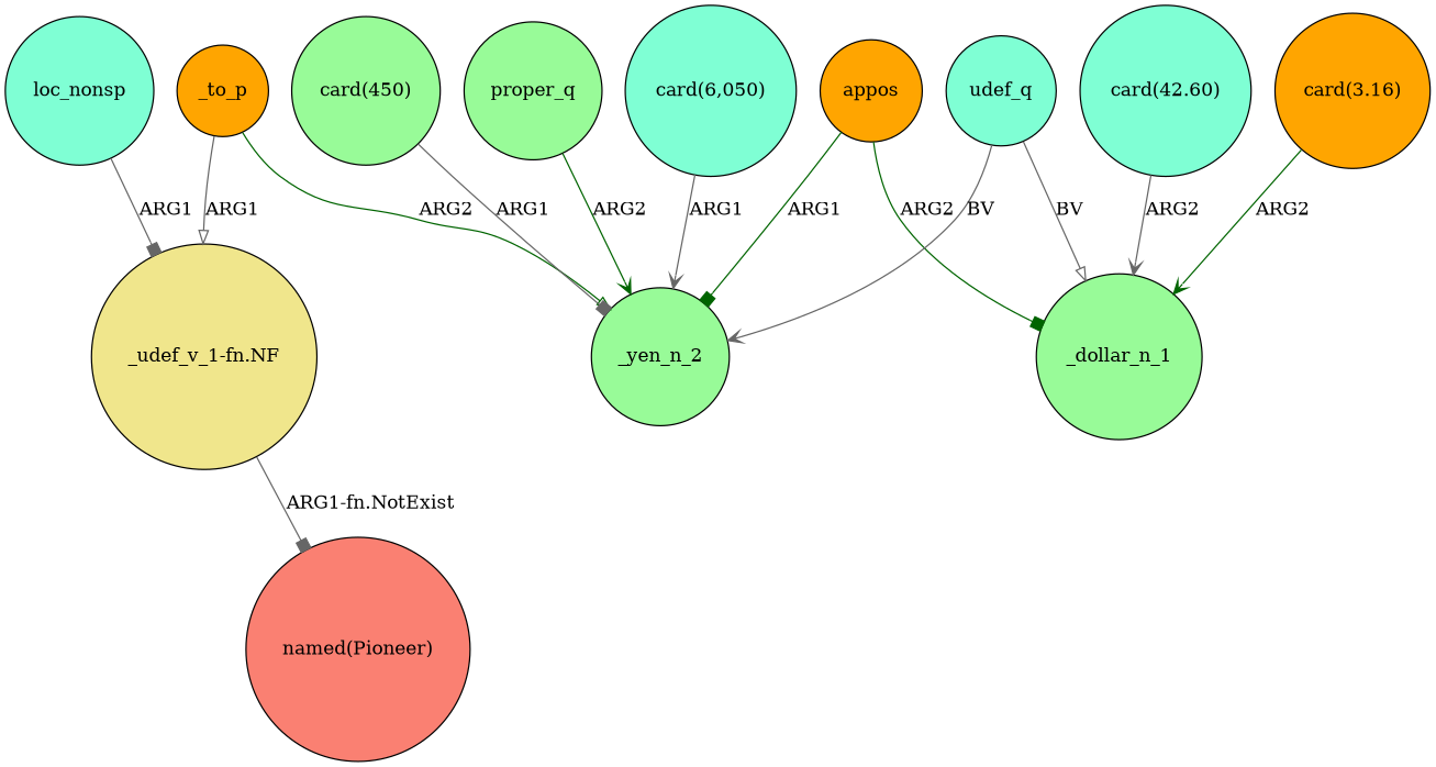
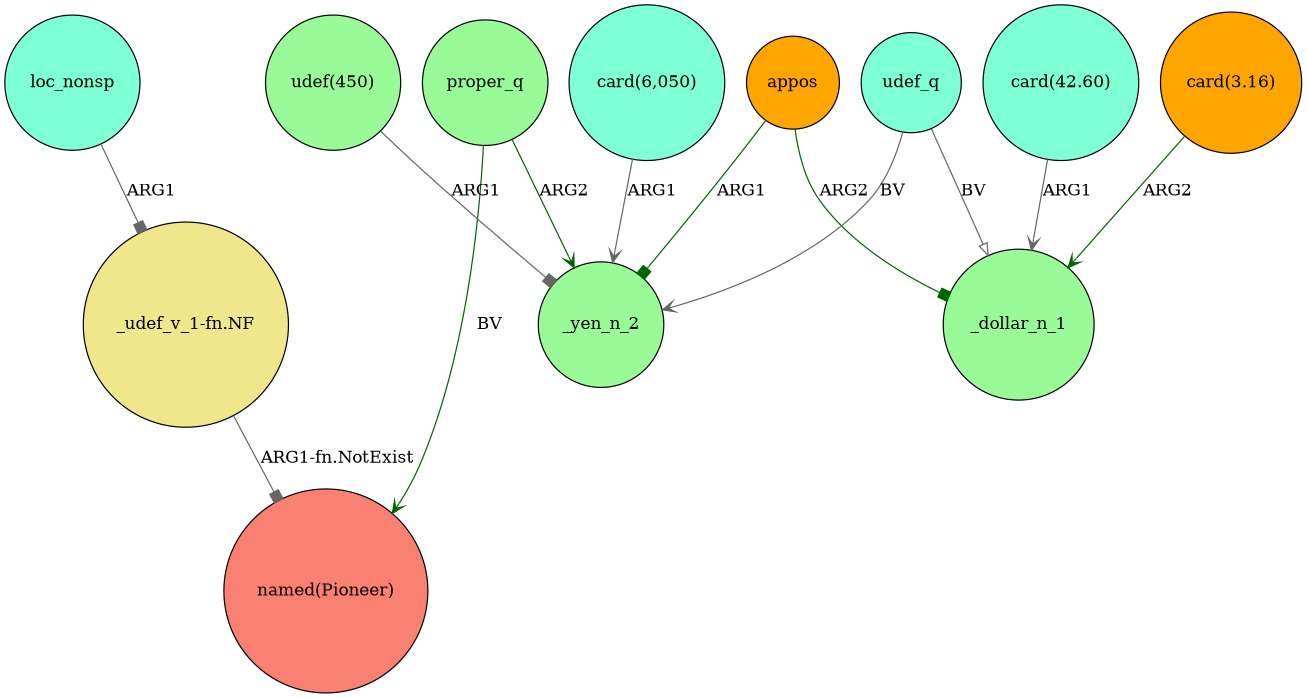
  digraph {
    node [fillcolor=palegreen shape=circle style=filled]
    edge [arrowhead=vee color=gray40]
    "named(Pioneer)" [fillcolor=salmon]
    proper_q
    _yen_n_2
    "card(42.60)" [fillcolor=aquamarine]
    _dollar_n_1
    appos [fillcolor=orange]
-   _to_p [fillcolor=orange]
    n8 [fillcolor=khaki label="_udef_v_1-fn.NF"]
    udef_q [fillcolor=aquamarine]
    loc_nonsp [fillcolor=aquamarine]
    "card(3.16)" [fillcolor=orange]
    "card(6,050)" [fillcolor=aquamarine]
-   "card(450)"
+   "card(450)" [label="udef(450)"]
+   proper_q -> "named(Pioneer)" [color=darkgreen label=BV]
    proper_q -> _yen_n_2 [color=darkgreen label=ARG2]
-   "card(42.60)" -> _dollar_n_1 [label=ARG2]
+   "card(42.60)" -> _dollar_n_1 [label=ARG1]
    appos -> _yen_n_2 [arrowhead=box color=darkgreen label=ARG1]
    appos -> _dollar_n_1 [arrowhead=box color=darkgreen label=ARG2]
-   _to_p -> _yen_n_2 [arrowhead=onormal color=darkgreen label=ARG2]
-   _to_p -> n8 [arrowhead=onormal label=ARG1]
    n8 -> "named(Pioneer)" [arrowhead=box label="ARG1-fn.NotExist"]
    udef_q -> _yen_n_2 [label=BV]
    udef_q -> _dollar_n_1 [arrowhead=onormal label=BV]
    loc_nonsp -> n8 [arrowhead=box label=ARG1]
    "card(3.16)" -> _dollar_n_1 [color=darkgreen label=ARG2]
    "card(6,050)" -> _yen_n_2 [label=ARG1]
    "card(450)" -> _yen_n_2 [arrowhead=box label=ARG1]
  }
